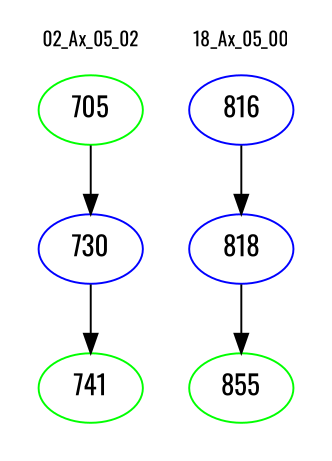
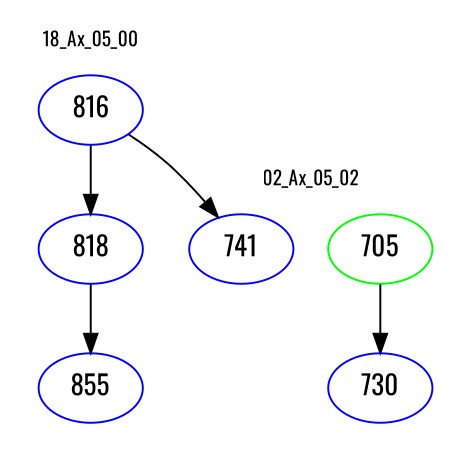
  digraph {
    fontname=Oswald
    node [color=blue fontname=Oswald]
    edge [color=black fontname=Oswald]
    n1 [label=730]
    n2 [color=green label=705]
-   n3 [color=green label=741]
+   n3 [label=741]
    n4 [label=818]
    n5 [label=816]
-   n6 [color=green label=855]
+   n6 [label=855]
    subgraph cluster_1 {
      color=white
      fontsize=10
      label="02_Ax_05_02"
      n1
      n2
      n3
    }
    subgraph cluster_2 {
      color=white
      fontsize=10
      label="18_Ax_05_00"
      n4
      n5
      n6
    }
-   n1 -> n3
+   n5 -> n3
    n2 -> n1
    n4 -> n6
    n5 -> n4
  }
